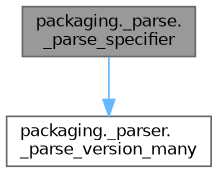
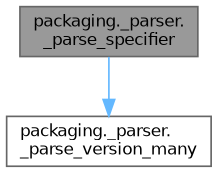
  digraph {
    rankdir=TB
    node [fontname=Helvetica fontsize=10 shape=box style=filled]
-   n1 [color=gray40 fillcolor=grey60 fontcolor=black height=0.2 label="packaging._parse.\l_parse_specifier" width=0.4]
+   n1 [color=gray40 fillcolor=grey60 fontcolor=black height=0.2 label="packaging._parser.\l_parse_specifier" width=0.4]
    n2 [color=grey40 fillcolor=white height=0.2 label="packaging._parser.\l_parse_version_many" width=0.4]
    n1 -> n2 [color=steelblue1 fontname=Helvetica fontsize=10 labelfontname=Helvetica labelfontsize=10 style=solid]
  }
